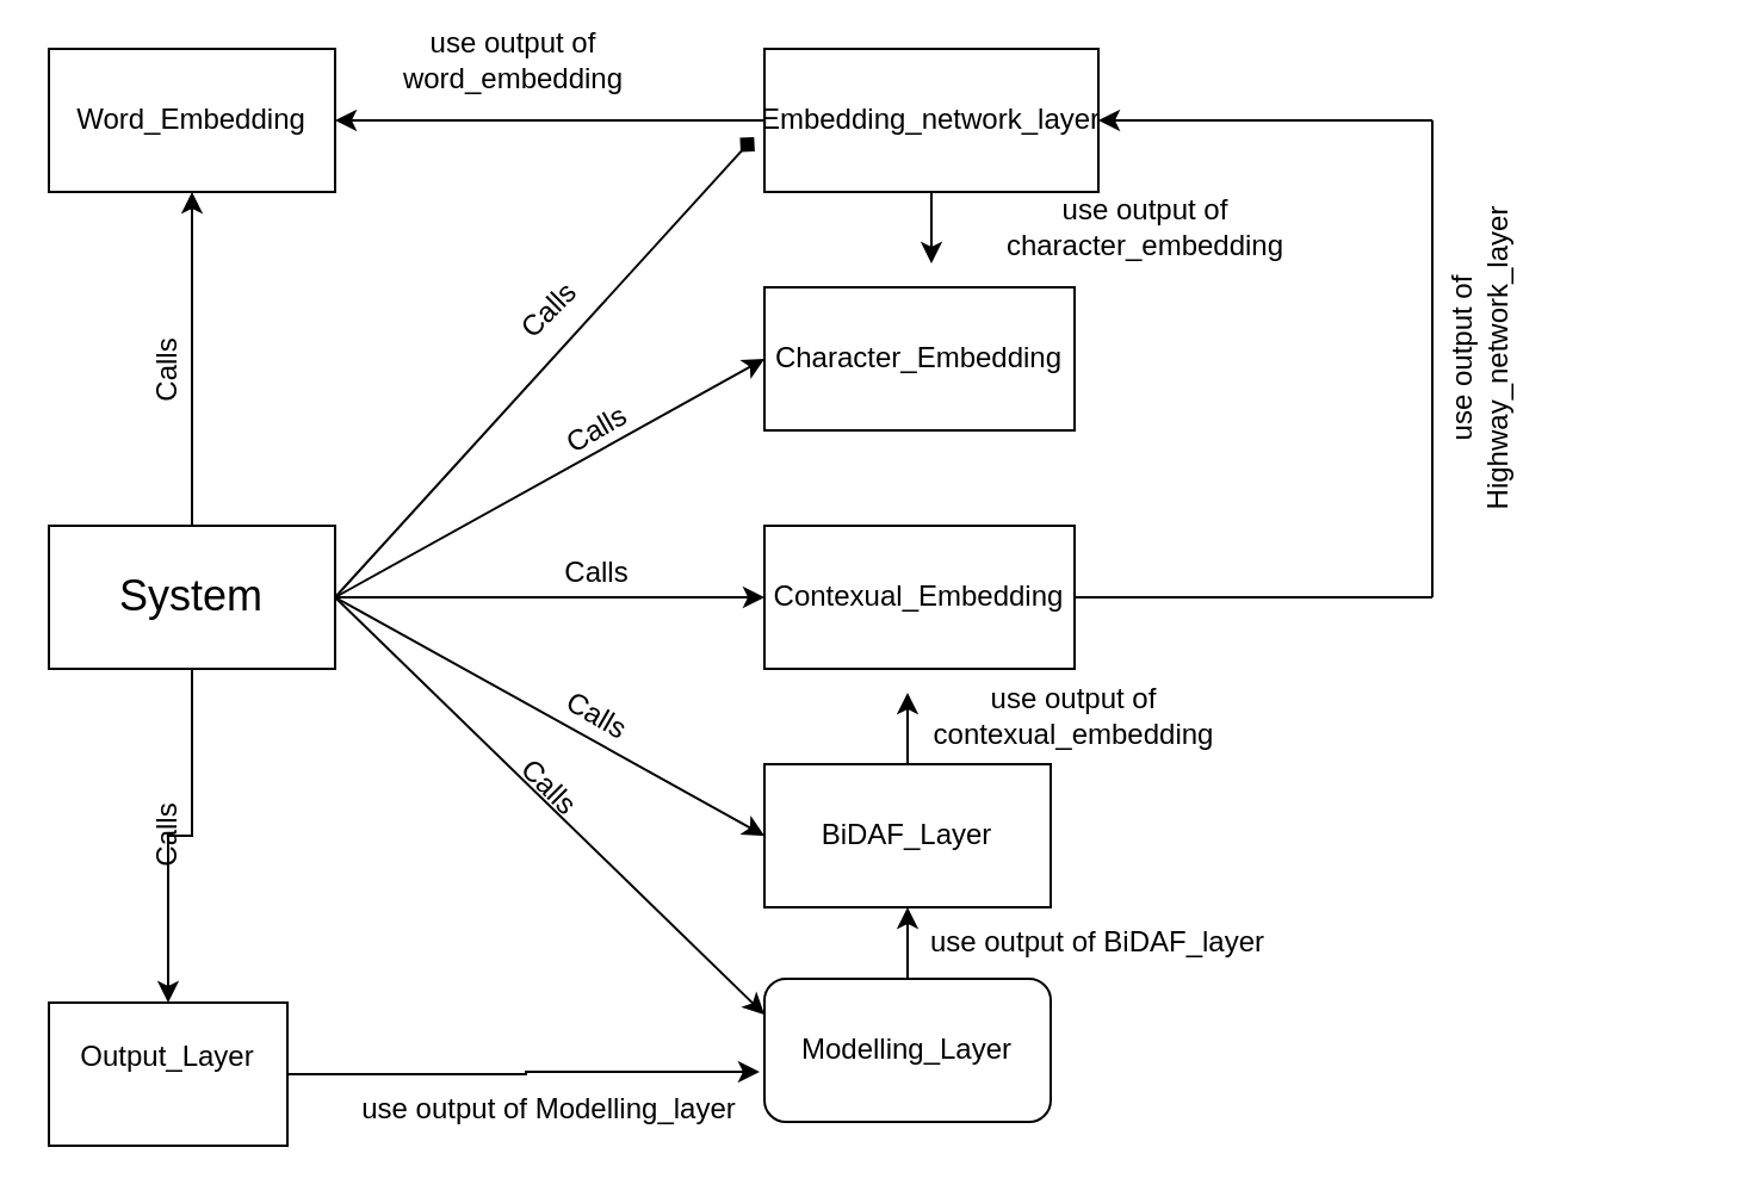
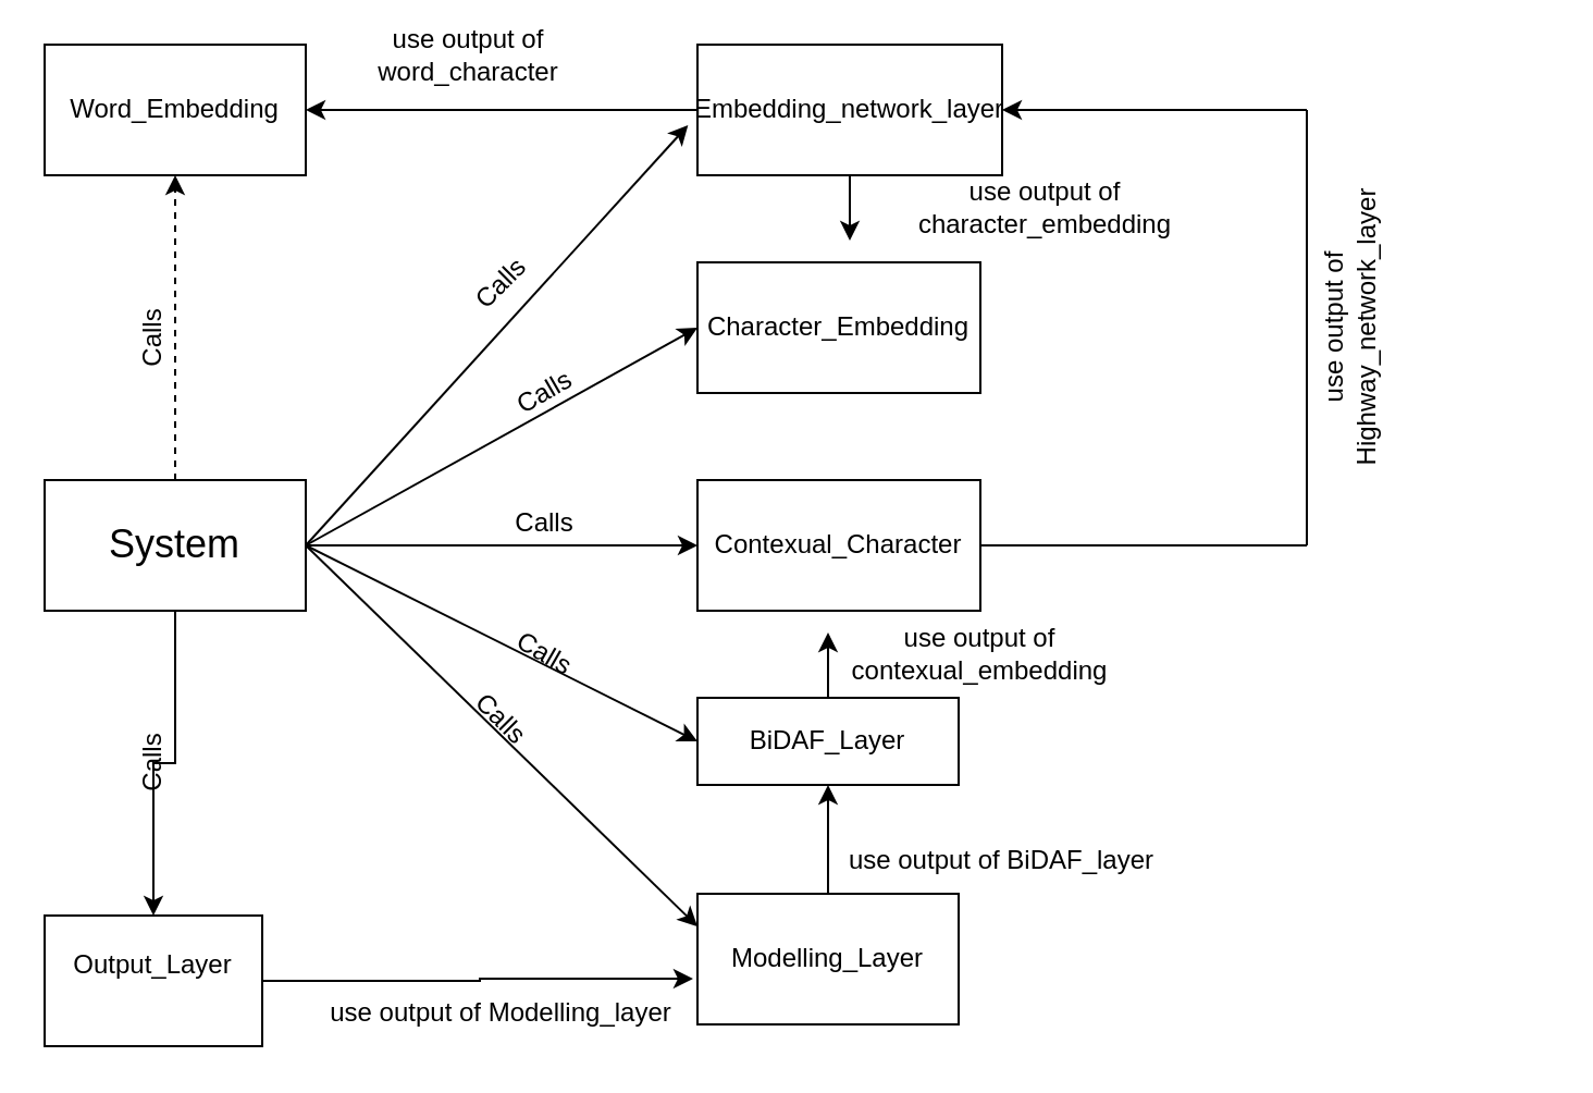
  <mxCell id="0" />
  <mxCell id="1" parent="0" />
- <mxCell id="2" style="edgeStyle=orthogonalEdgeStyle;rounded=0;orthogonalLoop=1;jettySize=auto;html=1;entryX=0.5;entryY=1;entryDx=0;entryDy=0;" edge="1" parent="1" source="5" target="17"><mxGeometry relative="1" as="geometry" /></mxCell>
+ <mxCell id="2" style="edgeStyle=orthogonalEdgeStyle;rounded=0;orthogonalLoop=1;jettySize=auto;html=1;entryX=0.5;entryY=1;entryDx=0;entryDy=0;dashed=1;" edge="1" parent="1" source="5" target="17"><mxGeometry relative="1" as="geometry" /></mxCell>
  <mxCell id="3" style="edgeStyle=orthogonalEdgeStyle;rounded=0;orthogonalLoop=1;jettySize=auto;html=1;entryX=0;entryY=0.5;entryDx=0;entryDy=0;" edge="1" parent="1" source="5" target="10"><mxGeometry relative="1" as="geometry" /></mxCell>
  <mxCell id="4" style="edgeStyle=orthogonalEdgeStyle;rounded=0;orthogonalLoop=1;jettySize=auto;html=1;entryX=0.5;entryY=0;entryDx=0;entryDy=0;" edge="1" parent="1" source="5" target="16"><mxGeometry relative="1" as="geometry"><mxPoint x="80" y="400" as="targetPoint" /></mxGeometry></mxCell>
  <mxCell id="5" value="&lt;font style=&quot;font-size: 18px&quot;&gt;System&lt;/font&gt;" style="rounded=0;whiteSpace=wrap;html=1;" vertex="1" parent="1"><mxGeometry x="20" y="220" width="120" height="60" as="geometry" /></mxCell>
  <mxCell id="6" style="edgeStyle=orthogonalEdgeStyle;rounded=0;orthogonalLoop=1;jettySize=auto;html=1;entryX=1;entryY=0.5;entryDx=0;entryDy=0;" edge="1" parent="1" source="8" target="17"><mxGeometry relative="1" as="geometry" /></mxCell>
  <mxCell id="7" style="edgeStyle=orthogonalEdgeStyle;rounded=0;orthogonalLoop=1;jettySize=auto;html=1;" edge="1" parent="1" source="8"><mxGeometry relative="1" as="geometry"><mxPoint x="390" y="110" as="targetPoint" /></mxGeometry></mxCell>
  <mxCell id="8" value="Embedding_network_layer" style="rounded=0;whiteSpace=wrap;html=1;" vertex="1" parent="1"><mxGeometry x="320" y="20" width="140" height="60" as="geometry" /></mxCell>
  <mxCell id="9" value="Character_Embedding" style="rounded=0;whiteSpace=wrap;html=1;" vertex="1" parent="1"><mxGeometry x="320" y="120" width="130" height="60" as="geometry" /></mxCell>
- <mxCell id="10" value="Contexual_Embedding" style="rounded=0;whiteSpace=wrap;html=1;" vertex="1" parent="1"><mxGeometry x="320" y="220" width="130" height="60" as="geometry" /></mxCell>
+ <mxCell id="10" value="Contexual_Character" style="rounded=0;whiteSpace=wrap;html=1;" vertex="1" parent="1"><mxGeometry x="320" y="220" width="130" height="60" as="geometry" /></mxCell>
  <mxCell id="11" style="edgeStyle=orthogonalEdgeStyle;rounded=0;orthogonalLoop=1;jettySize=auto;html=1;" edge="1" parent="1" source="12"><mxGeometry relative="1" as="geometry"><mxPoint x="380" y="290" as="targetPoint" /></mxGeometry></mxCell>
- <mxCell id="12" value="BiDAF_Layer" style="rounded=0;whiteSpace=wrap;html=1;" vertex="1" parent="1"><mxGeometry x="320" y="320" width="120" height="60" as="geometry" /></mxCell>
+ <mxCell id="12" value="BiDAF_Layer" style="rounded=0;whiteSpace=wrap;html=1;" vertex="1" parent="1"><mxGeometry x="320" y="320" width="120" height="40" as="geometry" /></mxCell>
  <mxCell id="13" style="edgeStyle=orthogonalEdgeStyle;rounded=0;orthogonalLoop=1;jettySize=auto;html=1;entryX=0.5;entryY=1;entryDx=0;entryDy=0;" edge="1" parent="1" source="14" target="12"><mxGeometry relative="1" as="geometry" /></mxCell>
- <mxCell id="14" value="Modelling_Layer" style="whiteSpace=wrap;html=1;rounded=1;" vertex="1" parent="1"><mxGeometry x="320" y="410" width="120" height="60" as="geometry" /></mxCell>
+ <mxCell id="14" value="Modelling_Layer" style="rounded=0;whiteSpace=wrap;html=1;" vertex="1" parent="1"><mxGeometry x="320" y="410" width="120" height="60" as="geometry" /></mxCell>
  <mxCell id="15" style="edgeStyle=orthogonalEdgeStyle;rounded=0;orthogonalLoop=1;jettySize=auto;html=1;entryX=-0.017;entryY=0.65;entryDx=0;entryDy=0;entryPerimeter=0;" edge="1" parent="1" source="16" target="14"><mxGeometry relative="1" as="geometry" /></mxCell>
  <mxCell id="16" value="&#10;Output_Layer&#10;&#10;" style="rounded=0;whiteSpace=wrap;html=1;" vertex="1" parent="1"><mxGeometry x="20" y="420" width="100" height="60" as="geometry" /></mxCell>
  <mxCell id="17" value="Word_Embedding" style="rounded=0;whiteSpace=wrap;html=1;" vertex="1" parent="1"><mxGeometry x="20" y="20" width="120" height="60" as="geometry" /></mxCell>
- <mxCell id="18" value="" style="endArrow=diamond;html=1;exitX=1;exitY=0.5;exitDx=0;exitDy=0;entryX=-0.031;entryY=0.617;entryDx=0;entryDy=0;entryPerimeter=0;" edge="1" parent="1" source="5" target="8"><mxGeometry width="50" height="50" relative="1" as="geometry"><mxPoint x="180" y="190" as="sourcePoint" /><mxPoint x="230" y="140" as="targetPoint" /></mxGeometry></mxCell>
+ <mxCell id="18" value="" style="endArrow=classic;html=1;exitX=1;exitY=0.5;exitDx=0;exitDy=0;entryX=-0.031;entryY=0.617;entryDx=0;entryDy=0;entryPerimeter=0;" edge="1" parent="1" source="5" target="8"><mxGeometry width="50" height="50" relative="1" as="geometry"><mxPoint x="180" y="190" as="sourcePoint" /><mxPoint x="230" y="140" as="targetPoint" /></mxGeometry></mxCell>
  <mxCell id="19" value="" style="endArrow=classic;html=1;exitX=1;exitY=0.5;exitDx=0;exitDy=0;entryX=0;entryY=0.5;entryDx=0;entryDy=0;" edge="1" parent="1" source="5" target="9"><mxGeometry width="50" height="50" relative="1" as="geometry"><mxPoint x="220" y="250" as="sourcePoint" /><mxPoint x="270" y="200" as="targetPoint" /></mxGeometry></mxCell>
  <mxCell id="20" value="" style="endArrow=classic;html=1;exitX=1;exitY=0.5;exitDx=0;exitDy=0;entryX=0;entryY=0.5;entryDx=0;entryDy=0;" edge="1" parent="1" source="5" target="12"><mxGeometry width="50" height="50" relative="1" as="geometry"><mxPoint x="210" y="320" as="sourcePoint" /><mxPoint x="260" y="270" as="targetPoint" /></mxGeometry></mxCell>
  <mxCell id="21" value="" style="endArrow=classic;html=1;entryX=0;entryY=0.25;entryDx=0;entryDy=0;" edge="1" parent="1" target="14"><mxGeometry width="50" height="50" relative="1" as="geometry"><mxPoint x="140" y="250" as="sourcePoint" /><mxPoint x="180" y="320" as="targetPoint" /></mxGeometry></mxCell>
  <mxCell id="22" value="Calls" style="text;html=1;strokeColor=none;fillColor=none;align=center;verticalAlign=middle;whiteSpace=wrap;rounded=0;rotation=-90;" vertex="1" parent="1"><mxGeometry x="50" y="145" width="40" height="20" as="geometry" /></mxCell>
  <mxCell id="23" value="Calls" style="text;html=1;strokeColor=none;fillColor=none;align=center;verticalAlign=middle;whiteSpace=wrap;rounded=0;rotation=-90;" vertex="1" parent="1"><mxGeometry x="50" y="340" width="40" height="20" as="geometry" /></mxCell>
  <mxCell id="24" value="Calls" style="text;html=1;strokeColor=none;fillColor=none;align=center;verticalAlign=middle;whiteSpace=wrap;rounded=0;rotation=45;" vertex="1" parent="1"><mxGeometry x="210" y="320" width="40" height="20" as="geometry" /></mxCell>
  <mxCell id="25" value="Calls" style="text;html=1;strokeColor=none;fillColor=none;align=center;verticalAlign=middle;whiteSpace=wrap;rounded=0;rotation=30;" vertex="1" parent="1"><mxGeometry x="230" y="290" width="40" height="20" as="geometry" /></mxCell>
  <mxCell id="26" value="Calls" style="text;html=1;strokeColor=none;fillColor=none;align=center;verticalAlign=middle;whiteSpace=wrap;rounded=0;" vertex="1" parent="1"><mxGeometry x="230" y="230" width="40" height="20" as="geometry" /></mxCell>
  <mxCell id="27" value="Calls" style="text;html=1;strokeColor=none;fillColor=none;align=center;verticalAlign=middle;whiteSpace=wrap;rounded=0;rotation=-30;" vertex="1" parent="1"><mxGeometry x="230" y="170" width="40" height="20" as="geometry" /></mxCell>
  <mxCell id="28" value="Calls" style="text;html=1;strokeColor=none;fillColor=none;align=center;verticalAlign=middle;whiteSpace=wrap;rounded=0;rotation=-45;" vertex="1" parent="1"><mxGeometry x="210" y="120" width="40" height="20" as="geometry" /></mxCell>
  <mxCell id="29" value="use output of character_embedding" style="text;html=1;strokeColor=none;fillColor=none;align=center;verticalAlign=middle;whiteSpace=wrap;rounded=0;" vertex="1" parent="1"><mxGeometry x="390" y="90" width="180" height="10" as="geometry" /></mxCell>
- <mxCell id="30" value="use output of word_embedding" style="text;html=1;strokeColor=none;fillColor=none;align=center;verticalAlign=middle;whiteSpace=wrap;rounded=0;" vertex="1" parent="1"><mxGeometry x="160" y="20" width="110" height="10" as="geometry" /></mxCell>
+ <mxCell id="30" value="use output of word_character" style="text;html=1;strokeColor=none;fillColor=none;align=center;verticalAlign=middle;whiteSpace=wrap;rounded=0;" vertex="1" parent="1"><mxGeometry x="160" y="20" width="110" height="10" as="geometry" /></mxCell>
  <mxCell id="31" value="" style="endArrow=none;html=1;exitX=1;exitY=0.5;exitDx=0;exitDy=0;" edge="1" parent="1" source="10"><mxGeometry width="50" height="50" relative="1" as="geometry"><mxPoint x="550" y="200" as="sourcePoint" /><mxPoint x="600" y="250" as="targetPoint" /></mxGeometry></mxCell>
  <mxCell id="32" value="" style="endArrow=none;html=1;" edge="1" parent="1"><mxGeometry width="50" height="50" relative="1" as="geometry"><mxPoint x="600" y="250" as="sourcePoint" /><mxPoint x="600" y="50" as="targetPoint" /></mxGeometry></mxCell>
  <mxCell id="33" value="" style="endArrow=classic;html=1;entryX=1;entryY=0.5;entryDx=0;entryDy=0;" edge="1" parent="1" target="8"><mxGeometry width="50" height="50" relative="1" as="geometry"><mxPoint x="600" y="50" as="sourcePoint" /><mxPoint x="700" y="70" as="targetPoint" /></mxGeometry></mxCell>
  <mxCell id="34" value="use output of Highway_network_layer" style="text;html=1;strokeColor=none;fillColor=none;align=center;verticalAlign=middle;whiteSpace=wrap;rounded=0;rotation=-90;" vertex="1" parent="1"><mxGeometry x="530" y="145" width="180" height="10" as="geometry" /></mxCell>
  <mxCell id="35" value="use output of contexual_embedding" style="text;html=1;strokeColor=none;fillColor=none;align=center;verticalAlign=middle;whiteSpace=wrap;rounded=0;" vertex="1" parent="1"><mxGeometry x="360" y="295" width="180" height="10" as="geometry" /></mxCell>
  <mxCell id="36" value="use output of BiDAF_layer" style="text;html=1;strokeColor=none;fillColor=none;align=center;verticalAlign=middle;whiteSpace=wrap;rounded=0;" vertex="1" parent="1"><mxGeometry x="370" y="390" width="180" height="10" as="geometry" /></mxCell>
  <mxCell id="37" value="use output of Modelling_layer" style="text;html=1;strokeColor=none;fillColor=none;align=center;verticalAlign=middle;whiteSpace=wrap;rounded=0;rotation=0;" vertex="1" parent="1"><mxGeometry x="140" y="460" width="180" height="10" as="geometry" /></mxCell>
